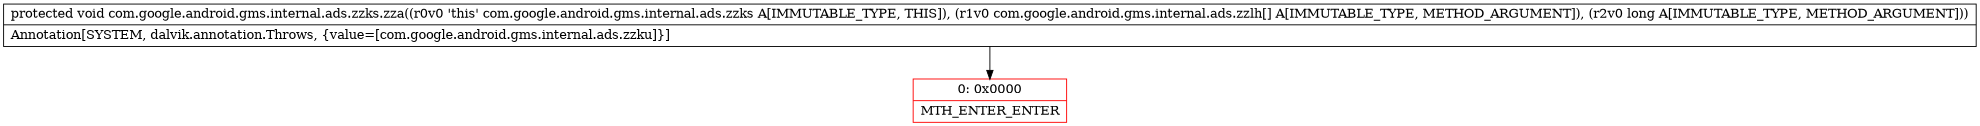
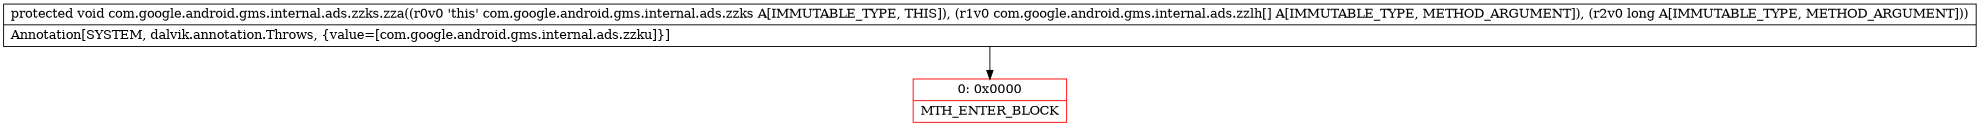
  digraph {
    node [shape=record]
-   n1 [color=red label="{0\:\ 0x0000|MTH_ENTER_ENTER\l}"]
+   n1 [color=red label="{0\:\ 0x0000|MTH_ENTER_BLOCK\l}"]
    n2 [label="{protected void com.google.android.gms.internal.ads.zzks.zza((r0v0 'this' com.google.android.gms.internal.ads.zzks A[IMMUTABLE_TYPE, THIS]), (r1v0 com.google.android.gms.internal.ads.zzlh[] A[IMMUTABLE_TYPE, METHOD_ARGUMENT]), (r2v0 long A[IMMUTABLE_TYPE, METHOD_ARGUMENT]))  | Annotation[SYSTEM, dalvik.annotation.Throws, \{value=[com.google.android.gms.internal.ads.zzku]\}]\l}"]
    subgraph cluster_1 {
      label="R(0)"
    }
    n2 -> n1
  }
